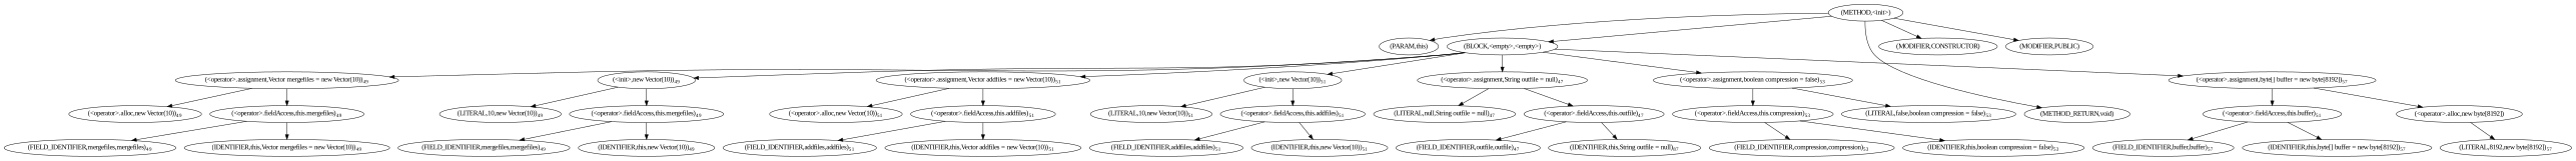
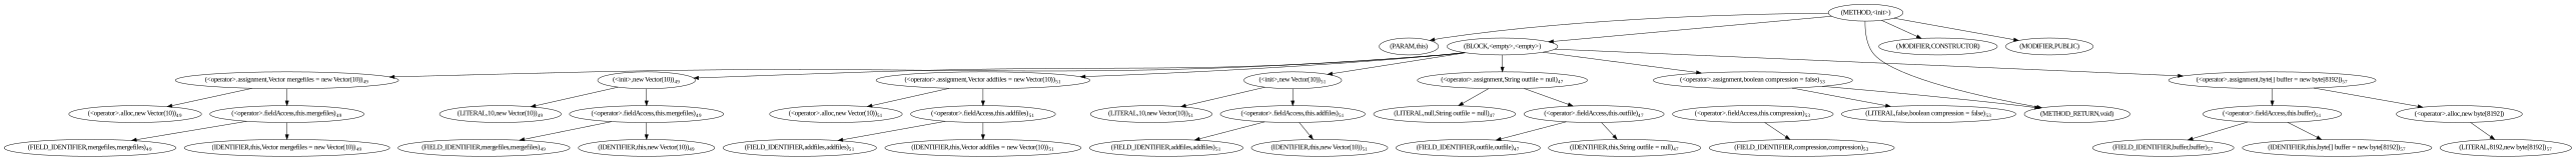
  digraph {
    fontname="Liberation Serif"
    node [fontname="Liberation Serif"]
    edge [fontname="Liberation Serif"]
    n1 [label=<(METHOD,&lt;init&gt;)>]
    n2 [label=<(PARAM,this)>]
    n3 [label=<(BLOCK,&lt;empty&gt;,&lt;empty&gt;)>]
    n4 [label=<(MODIFIER,CONSTRUCTOR)>]
    n5 [label=<(MODIFIER,PUBLIC)>]
    n6 [label=<(METHOD_RETURN,void)>]
    n7 [label=<(&lt;operator&gt;.assignment,String outfile = null)<SUB>47</SUB>>]
    n8 [label=<(&lt;operator&gt;.assignment,Vector mergefiles = new Vector(10))<SUB>49</SUB>>]
    n9 [label=<(&lt;init&gt;,new Vector(10))<SUB>49</SUB>>]
    n10 [label=<(&lt;operator&gt;.assignment,Vector addfiles = new Vector(10))<SUB>51</SUB>>]
    n11 [label=<(&lt;init&gt;,new Vector(10))<SUB>51</SUB>>]
    n12 [label=<(&lt;operator&gt;.assignment,boolean compression = false)<SUB>53</SUB>>]
    n13 [label=<(&lt;operator&gt;.assignment,byte[] buffer = new byte[8192])<SUB>57</SUB>>]
    n14 [label=<(&lt;operator&gt;.fieldAccess,this.outfile)<SUB>47</SUB>>]
    n15 [label=<(LITERAL,null,String outfile = null)<SUB>47</SUB>>]
    n16 [label=<(&lt;operator&gt;.fieldAccess,this.mergefiles)<SUB>49</SUB>>]
    n17 [label=<(&lt;operator&gt;.alloc,new Vector(10))<SUB>49</SUB>>]
    n18 [label=<(&lt;operator&gt;.fieldAccess,this.mergefiles)<SUB>49</SUB>>]
    n19 [label=<(LITERAL,10,new Vector(10))<SUB>49</SUB>>]
    n20 [label=<(&lt;operator&gt;.fieldAccess,this.addfiles)<SUB>51</SUB>>]
    n21 [label=<(&lt;operator&gt;.alloc,new Vector(10))<SUB>51</SUB>>]
    n22 [label=<(&lt;operator&gt;.fieldAccess,this.addfiles)<SUB>51</SUB>>]
    n23 [label=<(LITERAL,10,new Vector(10))<SUB>51</SUB>>]
    n24 [label=<(&lt;operator&gt;.fieldAccess,this.compression)<SUB>53</SUB>>]
    n25 [label=<(LITERAL,false,boolean compression = false)<SUB>53</SUB>>]
    n26 [label=<(&lt;operator&gt;.fieldAccess,this.buffer)<SUB>51</SUB>>]
    n27 [label=<(&lt;operator&gt;.alloc,new byte[8192])>]
-   n28 [label=<(IDENTIFIER,this,String outfile = null)<SUB>87</SUB>>]
+   n28 [label=<(IDENTIFIER,this,String outfile = null)<SUB>47</SUB>>]
    n29 [label=<(FIELD_IDENTIFIER,outfile,outfile)<SUB>47</SUB>>]
    n30 [label=<(IDENTIFIER,this,Vector mergefiles = new Vector(10))<SUB>49</SUB>>]
    n31 [label=<(FIELD_IDENTIFIER,mergefiles,mergefiles)<SUB>49</SUB>>]
    n32 [label=<(IDENTIFIER,this,new Vector(10))<SUB>49</SUB>>]
    n33 [label=<(FIELD_IDENTIFIER,mergefiles,mergefiles)<SUB>49</SUB>>]
    n34 [label=<(IDENTIFIER,this,Vector addfiles = new Vector(10))<SUB>51</SUB>>]
    n35 [label=<(FIELD_IDENTIFIER,addfiles,addfiles)<SUB>51</SUB>>]
    n36 [label=<(IDENTIFIER,this,new Vector(10))<SUB>51</SUB>>]
    n37 [label=<(FIELD_IDENTIFIER,addfiles,addfiles)<SUB>51</SUB>>]
-   n38 [label=<(IDENTIFIER,this,boolean compression = false)<SUB>53</SUB>>]
    n39 [label=<(FIELD_IDENTIFIER,compression,compression)<SUB>53</SUB>>]
    n40 [label=<(IDENTIFIER,this,byte[] buffer = new byte[8192])<SUB>57</SUB>>]
    n41 [label=<(FIELD_IDENTIFIER,buffer,buffer)<SUB>57</SUB>>]
    n42 [label=<(LITERAL,8192,new byte[8192])<SUB>57</SUB>>]
    n1 -> n2
    n1 -> n3
    n1 -> n4
    n1 -> n5
    n1 -> n6
    n3 -> n7
    n3 -> n8
    n3 -> n9
    n3 -> n10
    n3 -> n11
    n3 -> n12
    n3 -> n13
    n7 -> n14
    n7 -> n15
    n8 -> n16
    n8 -> n17
    n9 -> n18
    n9 -> n19
    n10 -> n20
    n10 -> n21
    n11 -> n22
    n11 -> n23
-   n12 -> n24
+   n12 -> n6
    n12 -> n25
    n13 -> n26
    n13 -> n27
    n14 -> n28
    n14 -> n29
    n16 -> n30
    n16 -> n31
    n18 -> n32
    n18 -> n33
    n20 -> n34
    n20 -> n35
    n22 -> n36
    n22 -> n37
-   n24 -> n38
    n24 -> n39
    n26 -> n40
    n26 -> n41
    n27 -> n42
  }
